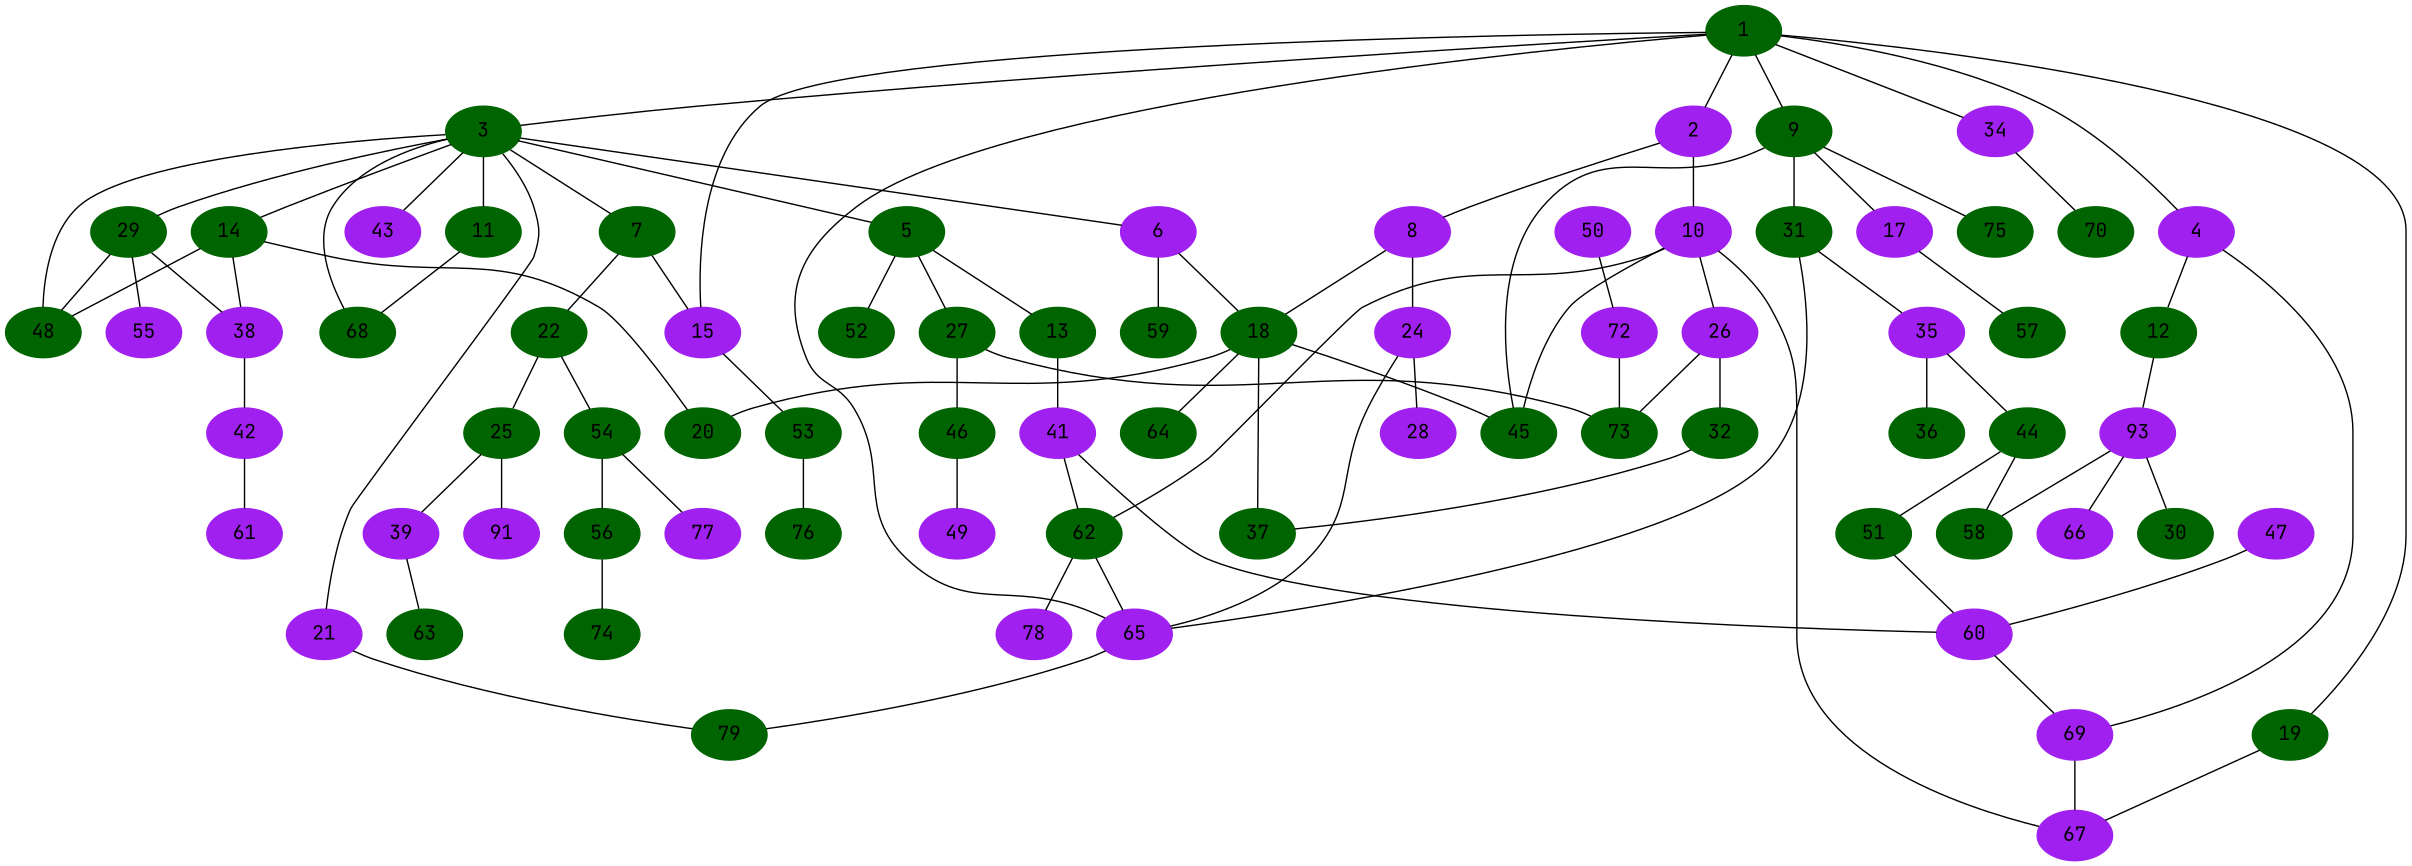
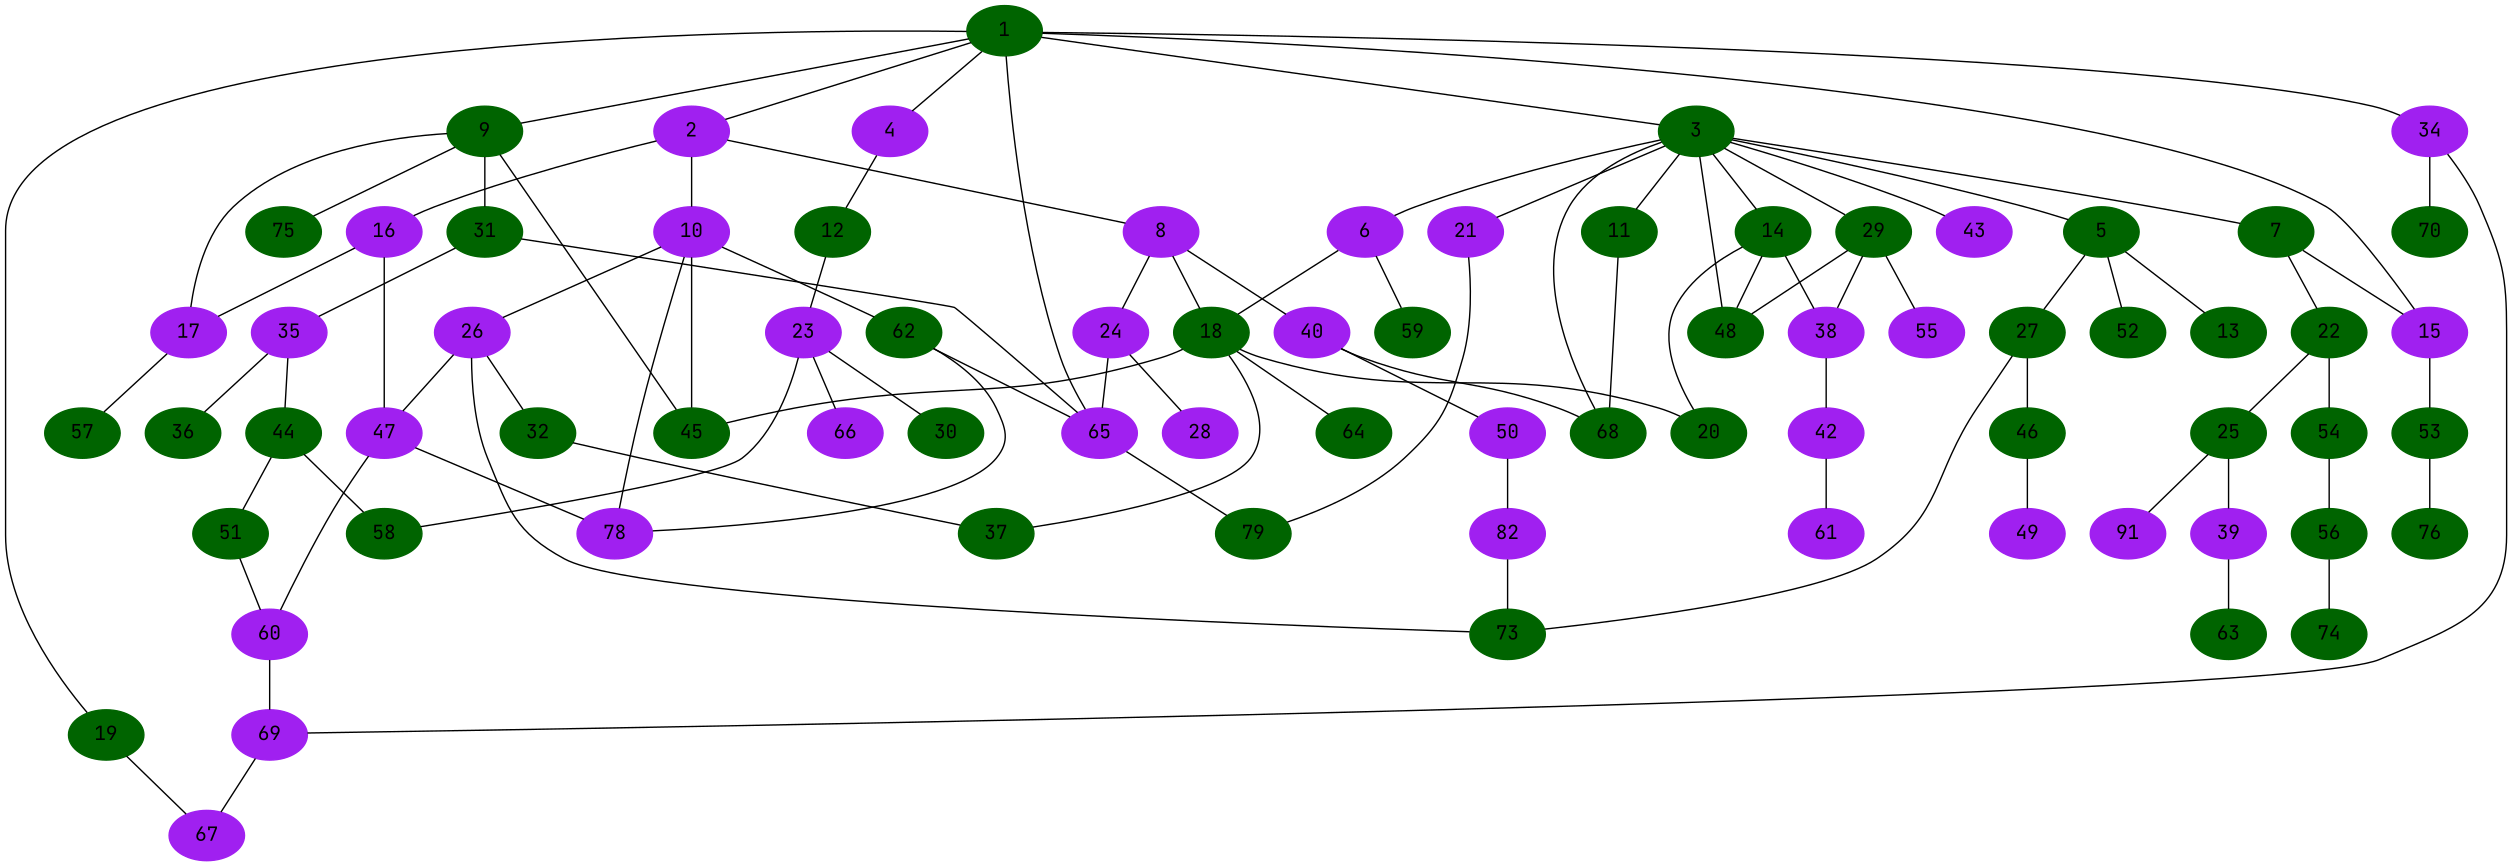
  graph {
    fontname="JetBrains Mono"
    node [color=darkgreen fontname="JetBrains Mono" style=filled]
    edge [fontname="JetBrains Mono"]
    2 [color=purple]
    1
    3
    4 [color=purple]
    9
    15 [color=purple]
    19
    34 [color=purple]
    65 [color=purple]
    8 [color=purple]
    10 [color=purple]
+   16 [color=purple]
    5
    6 [color=purple]
    7
    11
    14
    21 [color=purple]
    29
    43 [color=purple]
    48
    68
    12
    69 [color=purple]
    17 [color=purple]
    31
    45
    75
    53
    67 [color=purple]
    70
    79
    18
    24 [color=purple]
+   40 [color=purple]
    26 [color=purple]
    62
    47 [color=purple]
    13
    27
    52
    59
    22
    20
    38 [color=purple]
    55 [color=purple]
-   23 [color=purple label=93]
-   41 [color=purple]
+   23 [color=purple]
    73
    46
    37
    64
    25
    54
    30
    58
    66 [color=purple]
    28 [color=purple]
    50 [color=purple]
    57
    35 [color=purple]
    32
    78 [color=purple]
    60 [color=purple]
    42 [color=purple]
    76
    39 [color=purple]
    n68 [color=purple label=91]
    56
-   77 [color=purple]
    63
    49 [color=purple]
    36
    44
    51
    61 [color=purple]
-   72 [color=purple]
+   72 [color=purple label=82]
    74
    2 -- 8
    2 -- 10
+   2 -- 16
    1 -- 2
    1 -- 3
    1 -- 4
    1 -- 9
    1 -- 15
    1 -- 19
    1 -- 34
    1 -- 65
    3 -- 5
    3 -- 6
    3 -- 7
    3 -- 11
    3 -- 14
    3 -- 21
    3 -- 29
    3 -- 43
    3 -- 48
    3 -- 68
    4 -- 12
-   4 -- 69
+   34 -- 69
    9 -- 17
    9 -- 31
    9 -- 45
    9 -- 75
    15 -- 53
    19 -- 67
    34 -- 70
    65 -- 79
    8 -- 18
    8 -- 24
+   8 -- 40
    10 -- 45
-   10 -- 67
+   10 -- 78
    10 -- 26
    10 -- 62
+   16 -- 17
+   16 -- 47
    5 -- 13
    5 -- 27
    5 -- 52
    6 -- 18
    6 -- 59
    7 -- 15
    7 -- 22
    11 -- 68
    14 -- 48
    14 -- 20
    14 -- 38
    21 -- 79
    29 -- 48
    29 -- 38
    29 -- 55
    12 -- 23
    69 -- 67
    17 -- 57
    31 -- 65
    31 -- 35
    53 -- 76
    18 -- 45
    18 -- 20
    18 -- 37
    18 -- 64
    24 -- 65
    24 -- 28
+   40 -- 68
+   40 -- 50
+   26 -- 47
    26 -- 73
    26 -- 32
    62 -- 65
    62 -- 78
+   47 -- 78
    47 -- 60
-   13 -- 41
    27 -- 73
    27 -- 46
    22 -- 25
    22 -- 54
    38 -- 42
    23 -- 30
    23 -- 58
    23 -- 66
-   41 -- 62
-   41 -- 60
    46 -- 49
    25 -- 39
    25 -- n68
    54 -- 56
-   54 -- 77
    50 -- 72
    35 -- 36
    35 -- 44
    32 -- 37
    60 -- 69
    42 -- 61
    39 -- 63
    56 -- 74
    44 -- 58
    44 -- 51
    51 -- 60
    72 -- 73
  }
